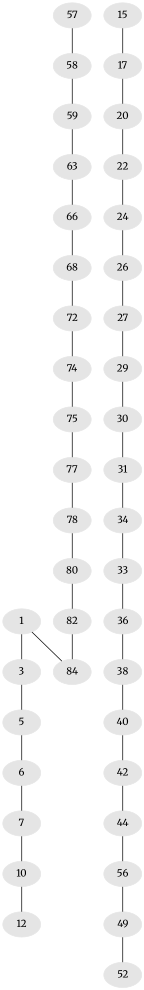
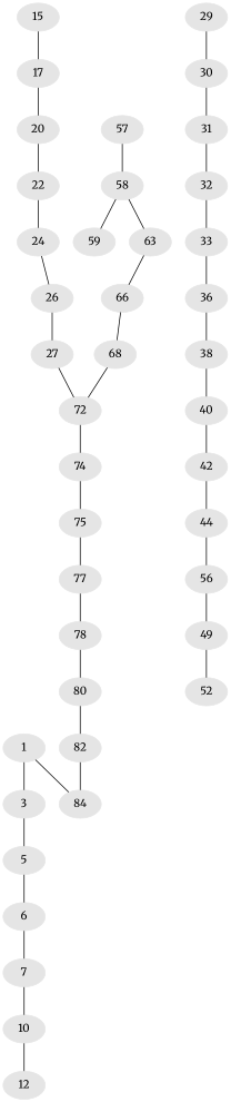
  graph {
    fontname=Merriweather
    node [color=gray90 fontname=Merriweather style=filled]
    edge [fontname=Merriweather]
    1 [super="+2"]
    3 [super="+4"]
    84 [super="+85"]
    5
    6
    7 [super="+8"]
    10 [super="+11"]
    12 [super="+13"]
    15 [super="+16"]
    17 [super="+18"]
    20 [super="+21"]
    22 [super="+23"]
    24 [super="+25"]
    26
    27 [super="+28"]
    29
    30
    31
-   32 [label=34]
+   32
    33 [super="+34"]
    36 [super="+37"]
    38 [super="+39"]
    40 [super="+41"]
    42 [super="+43"]
    44 [super="+45"]
    n26 [label=56 super="+47"]
    49 [super="+50"]
    52 [super="+53"]
    57
    58
    59 [super="+60"]
    63 [super="+64"]
    66 [super="+67"]
    68 [super="+69"]
    72 [super="+73"]
    74
    75 [super="+76"]
    77
    78 [super="+79"]
    80 [super="+81"]
    82 [super="+83"]
    1 -- 3
    1 -- 84
    3 -- 5
    5 -- 6
    6 -- 7
    7 -- 10
    10 -- 12
    15 -- 17
    17 -- 20
    20 -- 22
    22 -- 24
    24 -- 26
    26 -- 27
-   27 -- 29
+   27 -- 72
    29 -- 30
    30 -- 31
    31 -- 32
    32 -- 33
    33 -- 36
    36 -- 38
    38 -- 40
    40 -- 42
    42 -- 44
    44 -- n26
    n26 -- 49
    49 -- 52
    57 -- 58
    58 -- 59
-   59 -- 63
+   58 -- 63
    63 -- 66
    66 -- 68
    68 -- 72
    72 -- 74
    74 -- 75
    75 -- 77
    77 -- 78
    78 -- 80
    80 -- 82
    82 -- 84
  }
